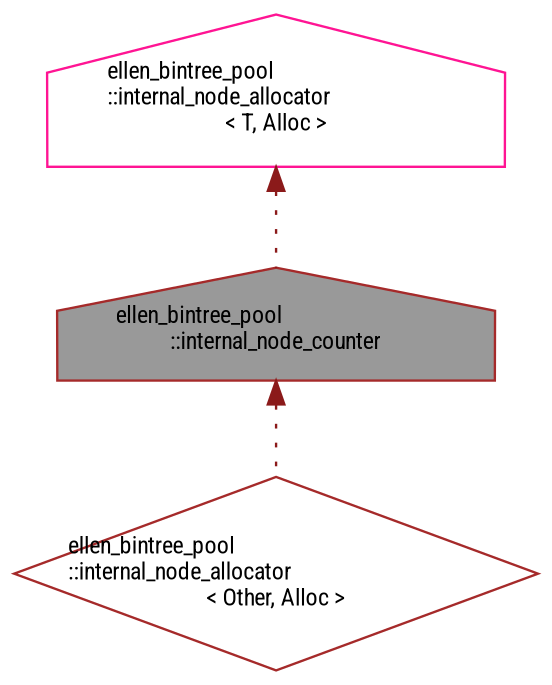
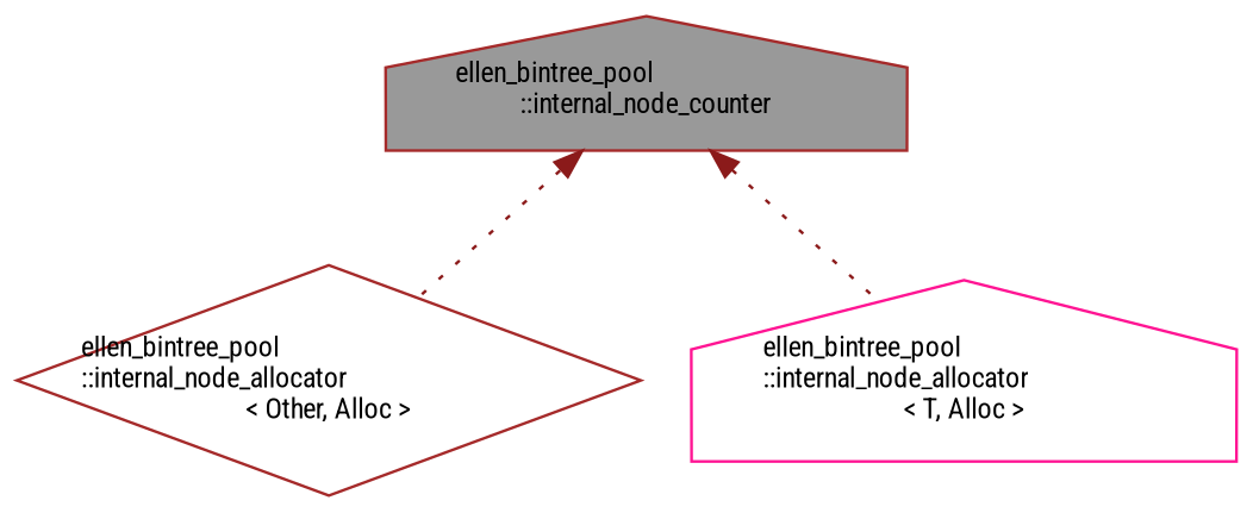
  digraph {
    rankdir=TB
    fontname="Roboto Condensed"
    node [color=brown fillcolor=white fontname="Roboto Condensed" fontsize=10 shape=house style=filled]
    edge [color=firebrick4 dir=back fontname="Roboto Condensed" fontsize=10 labelfontname=Helvetica labelfontsize=10 style=dotted]
    n1 [fillcolor=grey60 fontcolor=black height=0.2 label="ellen_bintree_pool\l::internal_node_counter" width=0.4]
    n2 [height=0.2 label="ellen_bintree_pool\l::internal_node_allocator\l\< Other, Alloc \>" shape=diamond width=0.4]
    n3 [color=deeppink height=0.2 label="ellen_bintree_pool\l::internal_node_allocator\l\< T, Alloc \>" width=0.4]
    n1 -> n2
-   n3 -> n1
+   n1 -> n3
  }
